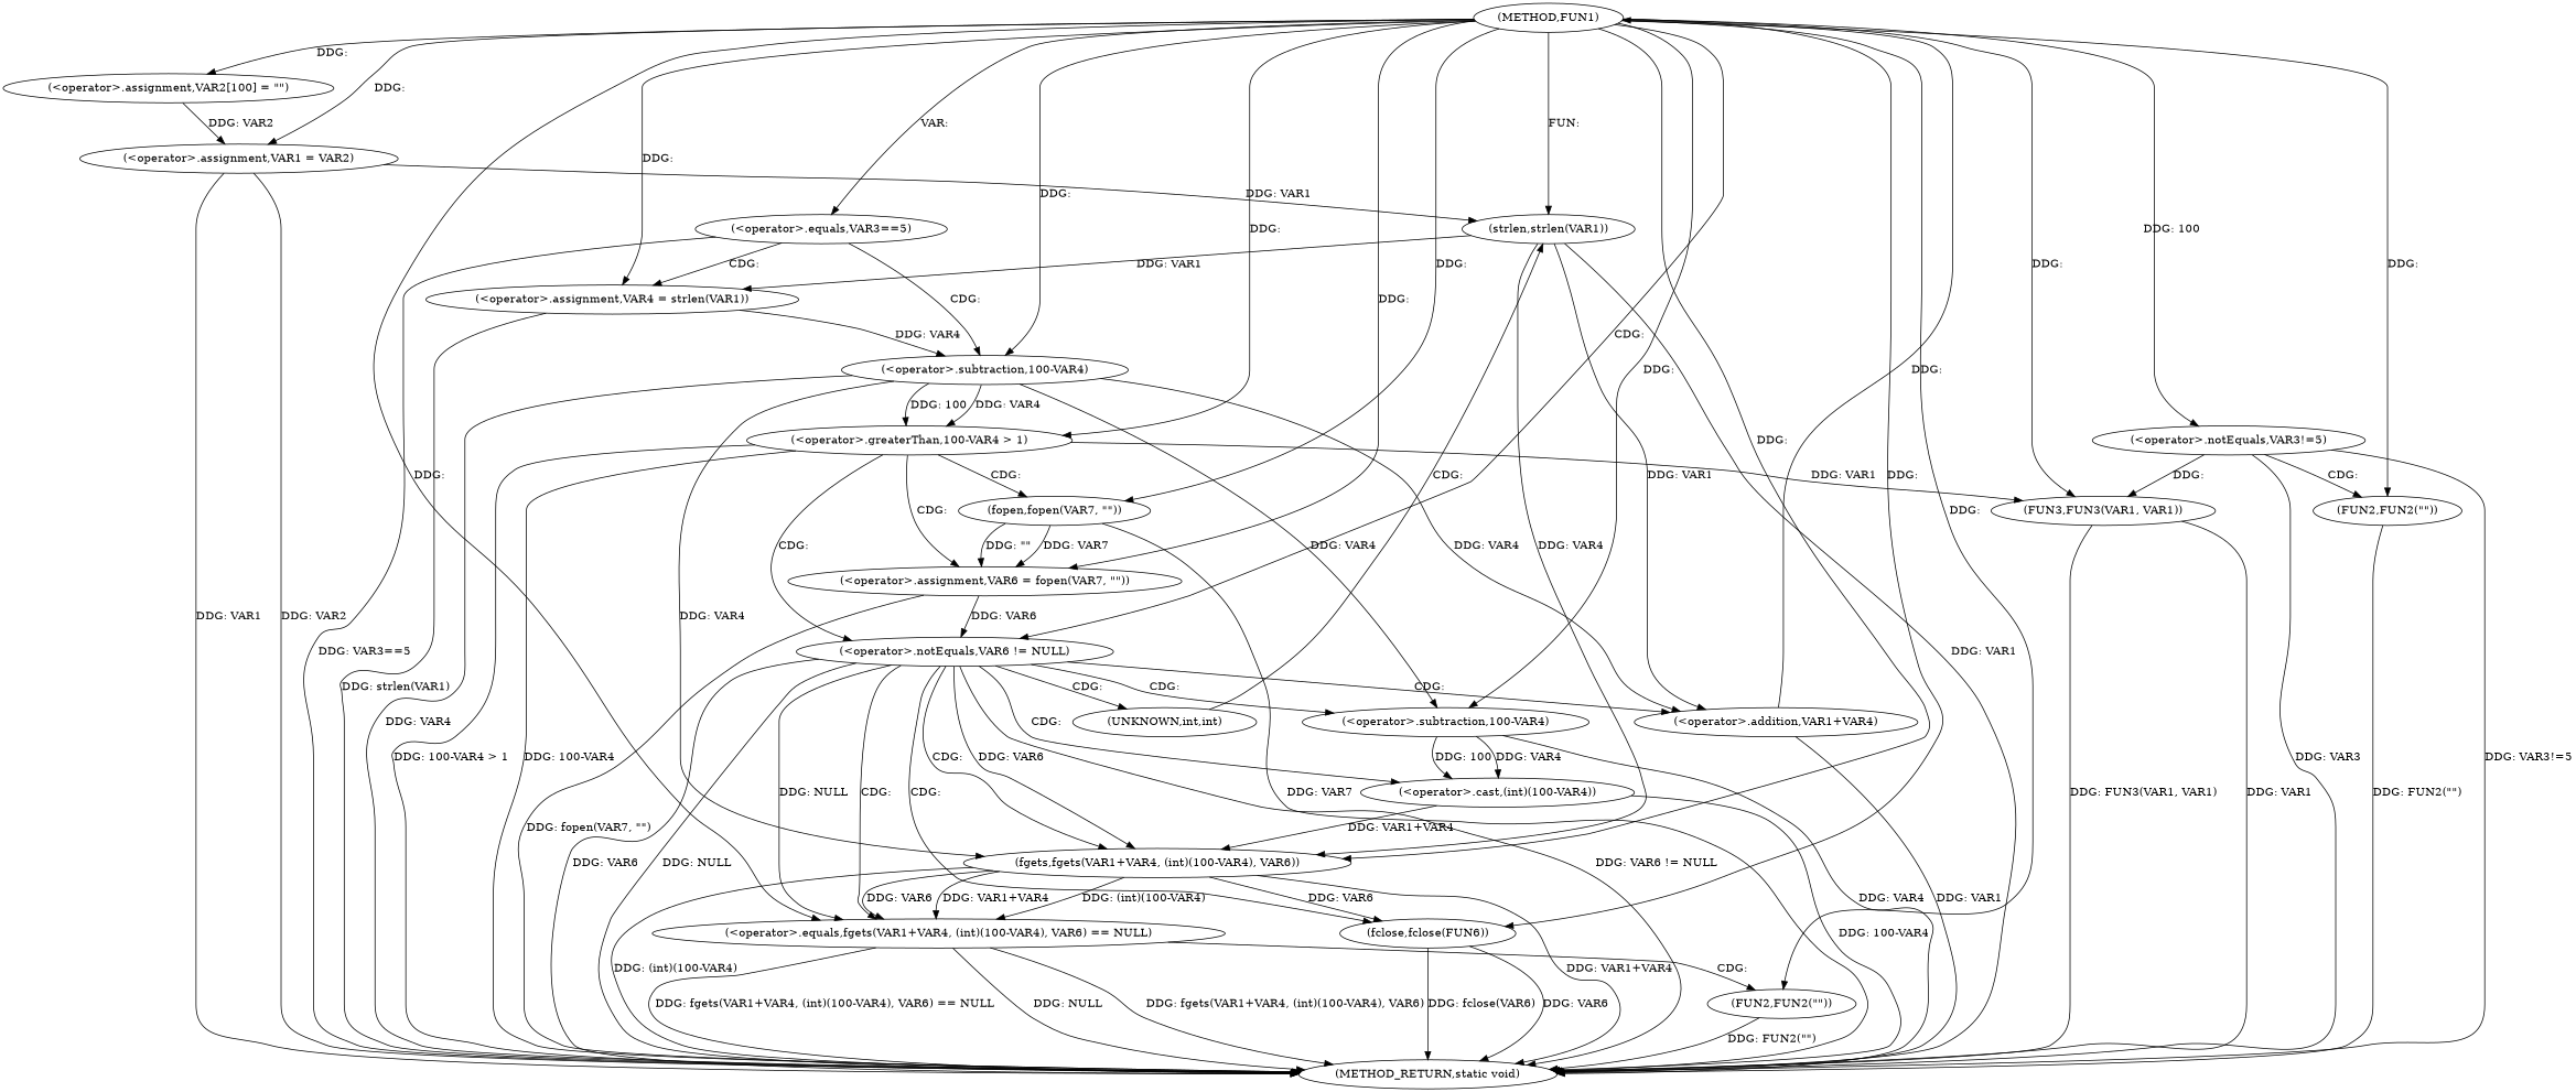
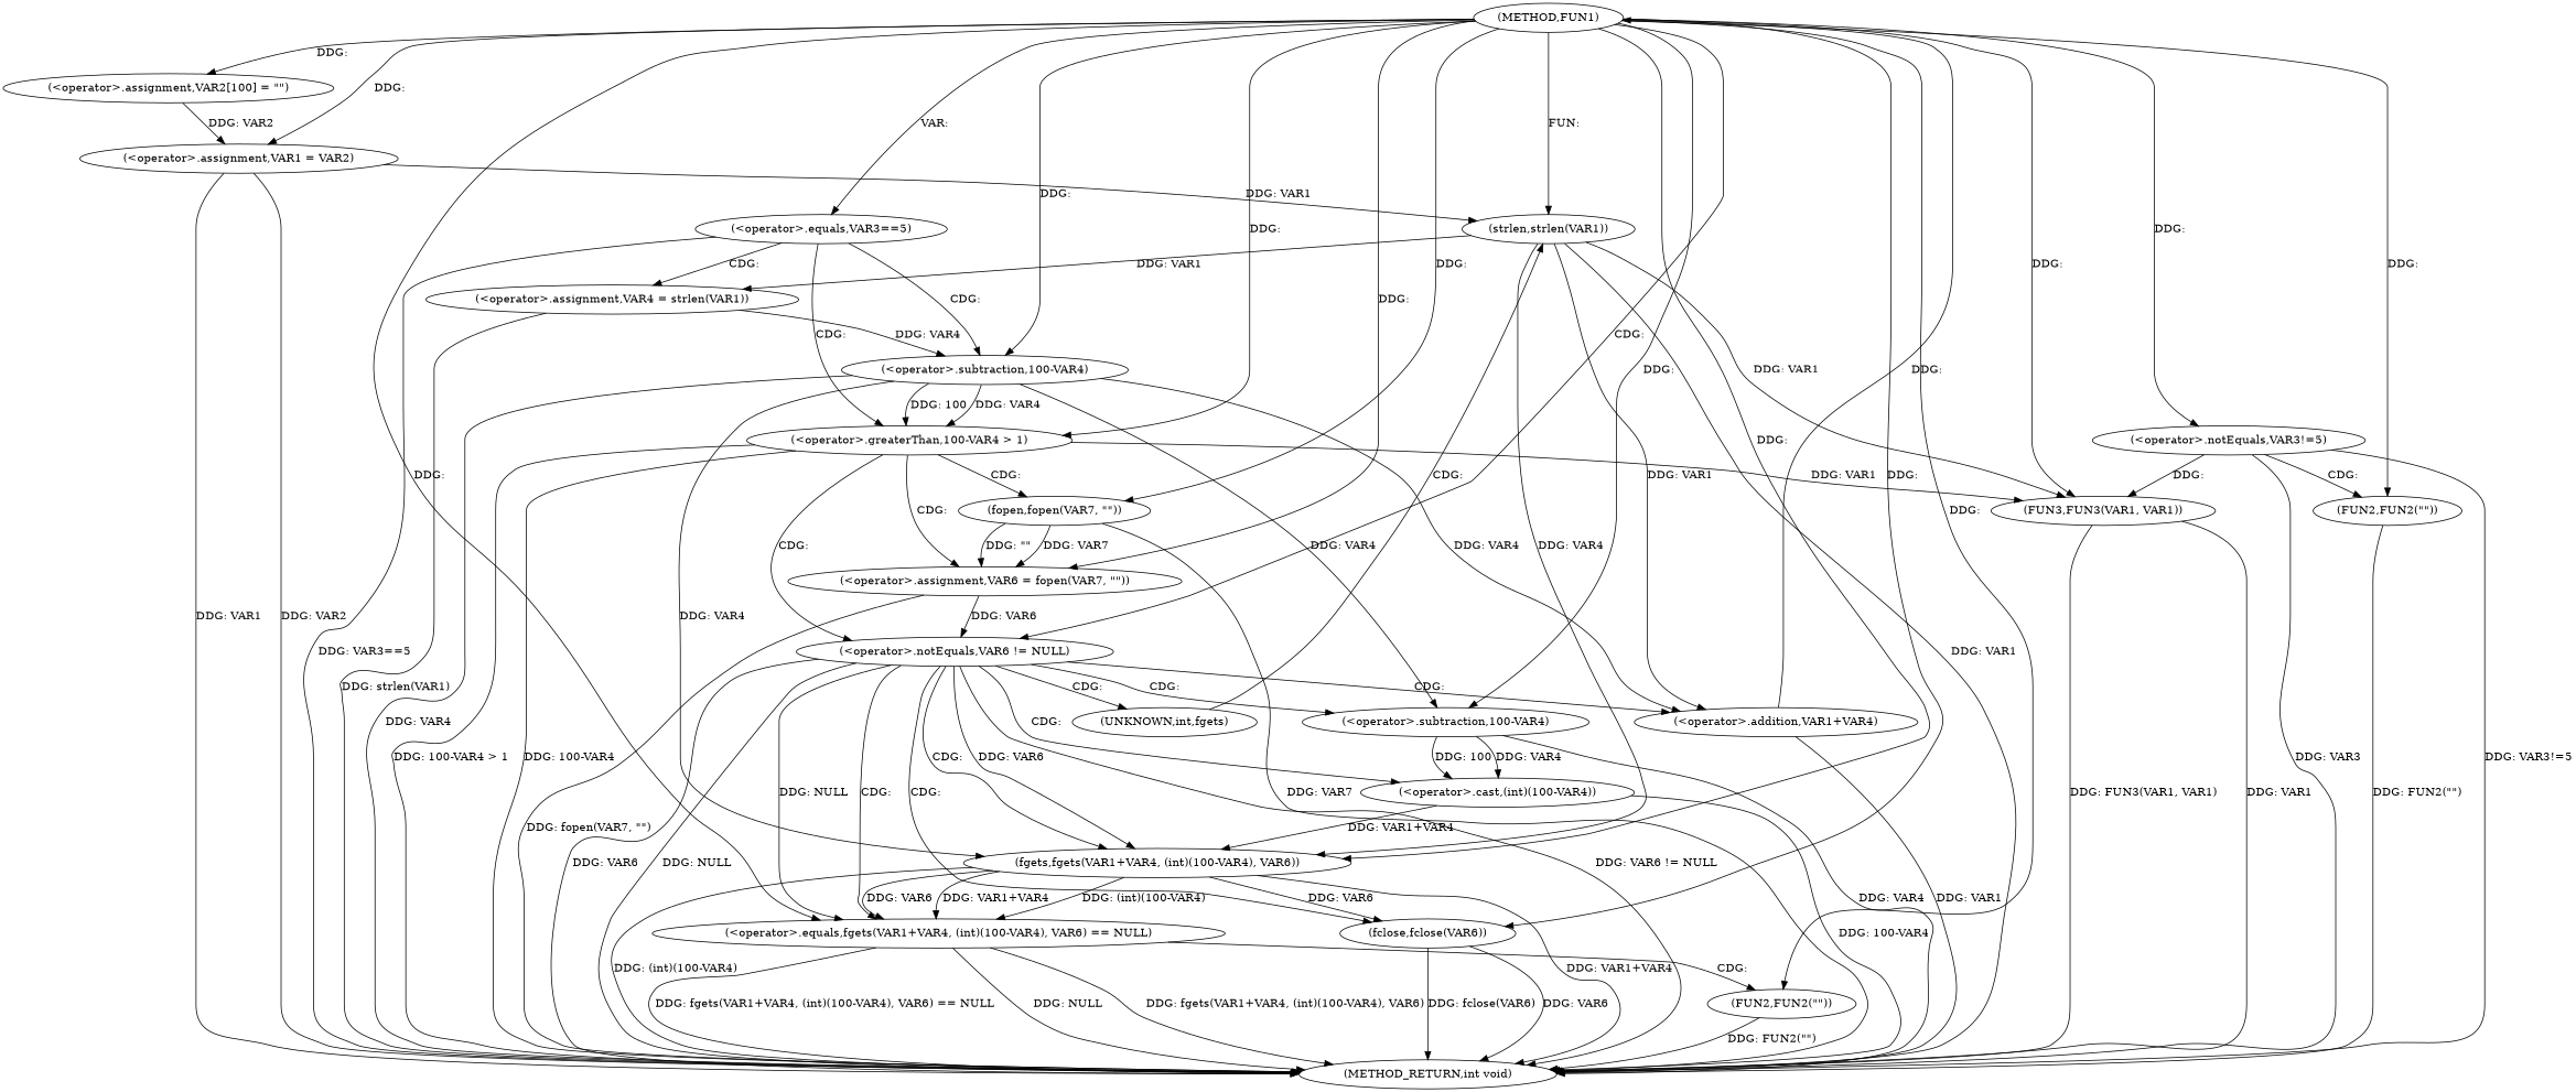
  digraph {
    n1 [label="(METHOD,FUN1)"]
    n2 [label="(<operator>.assignment,VAR2[100] = \"\")"]
    n3 [label="(<operator>.assignment,VAR1 = VAR2)"]
    n4 [label="(<operator>.equals,VAR3==5)"]
    n5 [label="(<operator>.assignment,VAR4 = strlen(VAR1))"]
    n6 [label="(strlen,strlen(VAR1))"]
    n7 [label="(<operator>.greaterThan,100-VAR4 > 1)"]
    n8 [label="(<operator>.subtraction,100-VAR4)"]
    n9 [label="(<operator>.assignment,VAR6 = fopen(VAR7, \"\"))"]
    n10 [label="(fopen,fopen(VAR7, \"\"))"]
    n11 [label="(<operator>.notEquals,VAR6 != NULL)"]
    n12 [label="(<operator>.equals,fgets(VAR1+VAR4, (int)(100-VAR4), VAR6) == NULL)"]
    n13 [label="(fgets,fgets(VAR1+VAR4, (int)(100-VAR4), VAR6))"]
    n14 [label="(<operator>.subtraction,100-VAR4)"]
    n15 [label="(FUN2,FUN2(\"\"))"]
-   n16 [label="(fclose,fclose(FUN6))"]
+   n16 [label="(fclose,fclose(VAR6))"]
    n17 [label="(<operator>.notEquals,VAR3!=5)"]
    n18 [label="(FUN2,FUN2(\"\"))"]
    n19 [label="(FUN3,FUN3(VAR1, VAR1))"]
-   n20 [label="(METHOD_RETURN,static void)"]
+   n20 [label="(METHOD_RETURN,int void)"]
    n21 [label="(<operator>.addition,VAR1+VAR4)"]
    n22 [label="(<operator>.cast,(int)(100-VAR4))"]
-   n23 [label="(UNKNOWN,int,int)"]
+   n23 [label="(UNKNOWN,int,fgets)"]
    n1 -> n2 [label="DDG: "]
    n1 -> n3 [label="DDG: "]
    n1 -> n4 [label="VAR: "]
-   n1 -> n5 [label="DDG: "]
    n1 -> n6 [label="FUN: "]
    n1 -> n7 [label="DDG: "]
    n1 -> n8 [label="DDG: "]
    n1 -> n9 [label="DDG: "]
    n1 -> n10 [label="DDG: "]
    n1 -> n11 [label="CDG: "]
    n1 -> n12 [label="DDG: "]
    n1 -> n13 [label="DDG: "]
    n1 -> n14 [label="DDG: "]
    n1 -> n15 [label="DDG: "]
    n1 -> n16 [label="DDG: "]
-   n1 -> n17 [label="DDG: 100"]
+   n1 -> n17 [label="DDG: "]
    n1 -> n18 [label="DDG: "]
    n1 -> n19 [label="DDG: "]
    n2 -> n3 [label="DDG: VAR2"]
    n3 -> n6 [label="DDG: VAR1"]
    n3 -> n20 [label="DDG: VAR1"]
    n3 -> n20 [label="DDG: VAR2"]
    n4 -> n5 [label="CDG: "]
+   n4 -> n7 [label="CDG: "]
    n4 -> n8 [label="CDG: "]
    n4 -> n20 [label="DDG: VAR3==5"]
    n5 -> n8 [label="DDG: VAR4"]
    n5 -> n20 [label="DDG: strlen(VAR1)"]
    n6 -> n5 [label="DDG: VAR1"]
    n6 -> n13 [label="DDG: VAR4"]
+   n6 -> n19 [label="DDG: VAR1"]
    n6 -> n20 [label="DDG: VAR1"]
    n6 -> n21 [label="DDG: VAR1"]
    n7 -> n9 [label="CDG: "]
    n7 -> n10 [label="CDG: "]
    n7 -> n11 [label="CDG: "]
    n7 -> n19 [label="DDG: VAR1"]
    n7 -> n20 [label="DDG: 100-VAR4 > 1"]
    n7 -> n20 [label="DDG: 100-VAR4"]
    n8 -> n7 [label="DDG: 100"]
    n8 -> n7 [label="DDG: VAR4"]
    n8 -> n13 [label="DDG: VAR4"]
    n8 -> n14 [label="DDG: VAR4"]
    n8 -> n20 [label="DDG: VAR4"]
    n8 -> n21 [label="DDG: VAR4"]
    n9 -> n11 [label="DDG: VAR6"]
    n9 -> n20 [label="DDG: fopen(VAR7, \"\")"]
    n10 -> n9 [label="DDG: VAR7"]
    n10 -> n9 [label="DDG: \"\""]
    n10 -> n20 [label="DDG: VAR7"]
    n11 -> n12 [label="DDG: NULL"]
    n11 -> n12 [label="CDG: "]
    n11 -> n13 [label="DDG: VAR6"]
    n11 -> n13 [label="CDG: "]
    n11 -> n14 [label="CDG: "]
    n11 -> n16 [label="CDG: "]
    n11 -> n20 [label="DDG: VAR6 != NULL"]
    n11 -> n20 [label="DDG: VAR6"]
    n11 -> n20 [label="DDG: NULL"]
    n11 -> n21 [label="CDG: "]
    n11 -> n22 [label="CDG: "]
    n11 -> n23 [label="CDG: "]
    n12 -> n15 [label="CDG: "]
    n12 -> n20 [label="DDG: NULL"]
    n12 -> n20 [label="DDG: fgets(VAR1+VAR4, (int)(100-VAR4), VAR6)"]
    n12 -> n20 [label="DDG: fgets(VAR1+VAR4, (int)(100-VAR4), VAR6) == NULL"]
    n13 -> n12 [label="DDG: VAR1+VAR4"]
    n13 -> n12 [label="DDG: (int)(100-VAR4)"]
    n13 -> n12 [label="DDG: VAR6"]
    n13 -> n16 [label="DDG: VAR6"]
    n13 -> n20 [label="DDG: VAR1+VAR4"]
    n13 -> n20 [label="DDG: (int)(100-VAR4)"]
    n14 -> n20 [label="DDG: VAR4"]
    n14 -> n22 [label="DDG: 100"]
    n14 -> n22 [label="DDG: VAR4"]
    n15 -> n20 [label="DDG: FUN2(\"\")"]
    n16 -> n20 [label="DDG: VAR6"]
    n16 -> n20 [label="DDG: fclose(VAR6)"]
    n17 -> n18 [label="CDG: "]
    n17 -> n19 [label="DDG: "]
    n17 -> n20 [label="DDG: VAR3"]
    n17 -> n20 [label="DDG: VAR3!=5"]
    n18 -> n20 [label="DDG: FUN2(\"\")"]
    n19 -> n20 [label="DDG: VAR1"]
    n19 -> n20 [label="DDG: FUN3(VAR1, VAR1)"]
    n21 -> n1 [label="DDG: "]
    n21 -> n20 [label="DDG: VAR1"]
    n22 -> n13 [label="DDG: VAR1+VAR4"]
    n22 -> n20 [label="DDG: 100-VAR4"]
    n23 -> n6 [label="CDG: "]
  }
